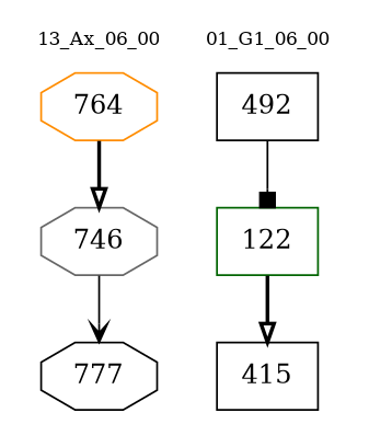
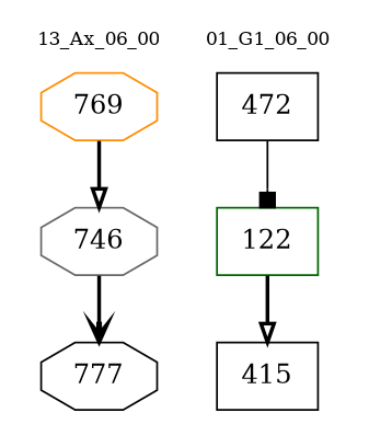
  digraph {
    node [color=black shape=octagon]
    edge [arrowhead=onormal color=black style=bold]
-   n1 [color=darkorange label=764]
+   n1 [color=darkorange label=769]
    n2 [color=gray40 label=746]
    n3 [label=777]
-   n4 [label=492 shape=box]
+   n4 [label=472 shape=box]
    n5 [color=darkgreen label=122 shape=box]
    n6 [label=415 shape=box]
    subgraph cluster_1 {
      color=white
      fontsize=10
      label="13_Ax_06_00"
      n1
      n2
      n3
    }
    subgraph cluster_2 {
      color=white
      fontsize=10
      label="01_G1_06_00"
      n4
      n5
      n6
    }
    n1 -> n2
-   n2 -> n3 [arrowhead=vee style=solid]
+   n2 -> n3 [arrowhead=vee]
    n4 -> n5 [arrowhead=box style=solid]
    n5 -> n6
  }
